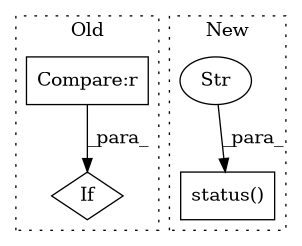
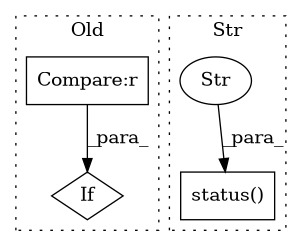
  digraph {
    node [l=21 s=1411 shape=box]
    n1 [a=96 label=If shape=diamond]
    n2 [a=40 label="Compare:r"]
    n3 [a=75 l="22,1" label="status()" s="420,472"]
    n4 [a=66 l=7 label=Str s=442 shape=ellipse]
    subgraph cluster_1 {
      label=Old
      style=dotted
      n1
      n2
    }
    subgraph cluster_2 {
-     label=New
+     label=Str
      style=dotted
      n3
      n4
    }
    n2 -> n1 [label=_para_]
    n4 -> n3 [label=_para_]
  }
